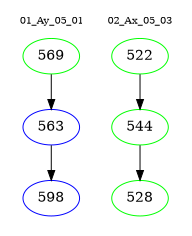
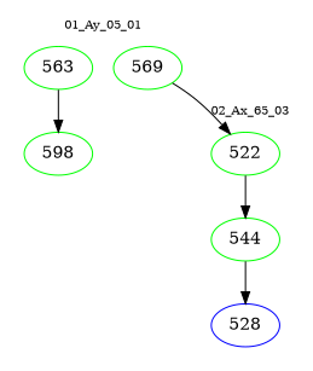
  digraph {
    node [color=green]
    edge [color=black]
    n1 [label=569]
-   n2 [color=blue label=563]
-   n3 [color=blue label=598]
+   n2 [label=563]
+   n3 [label=598]
    n4 [label=522]
    n5 [label=544]
-   n6 [label=528]
+   n6 [color=blue label=528]
    subgraph cluster_1 {
      color=white
      fontsize=10
      label="01_Ay_05_01"
      n1
      n2
      n3
    }
    subgraph cluster_2 {
      color=white
      fontsize=10
-     label="02_Ax_05_03"
+     label="02_Ax_65_03"
      n4
      n5
      n6
    }
-   n1 -> n2
+   n1 -> n4
    n2 -> n3
    n4 -> n5
    n5 -> n6
  }
